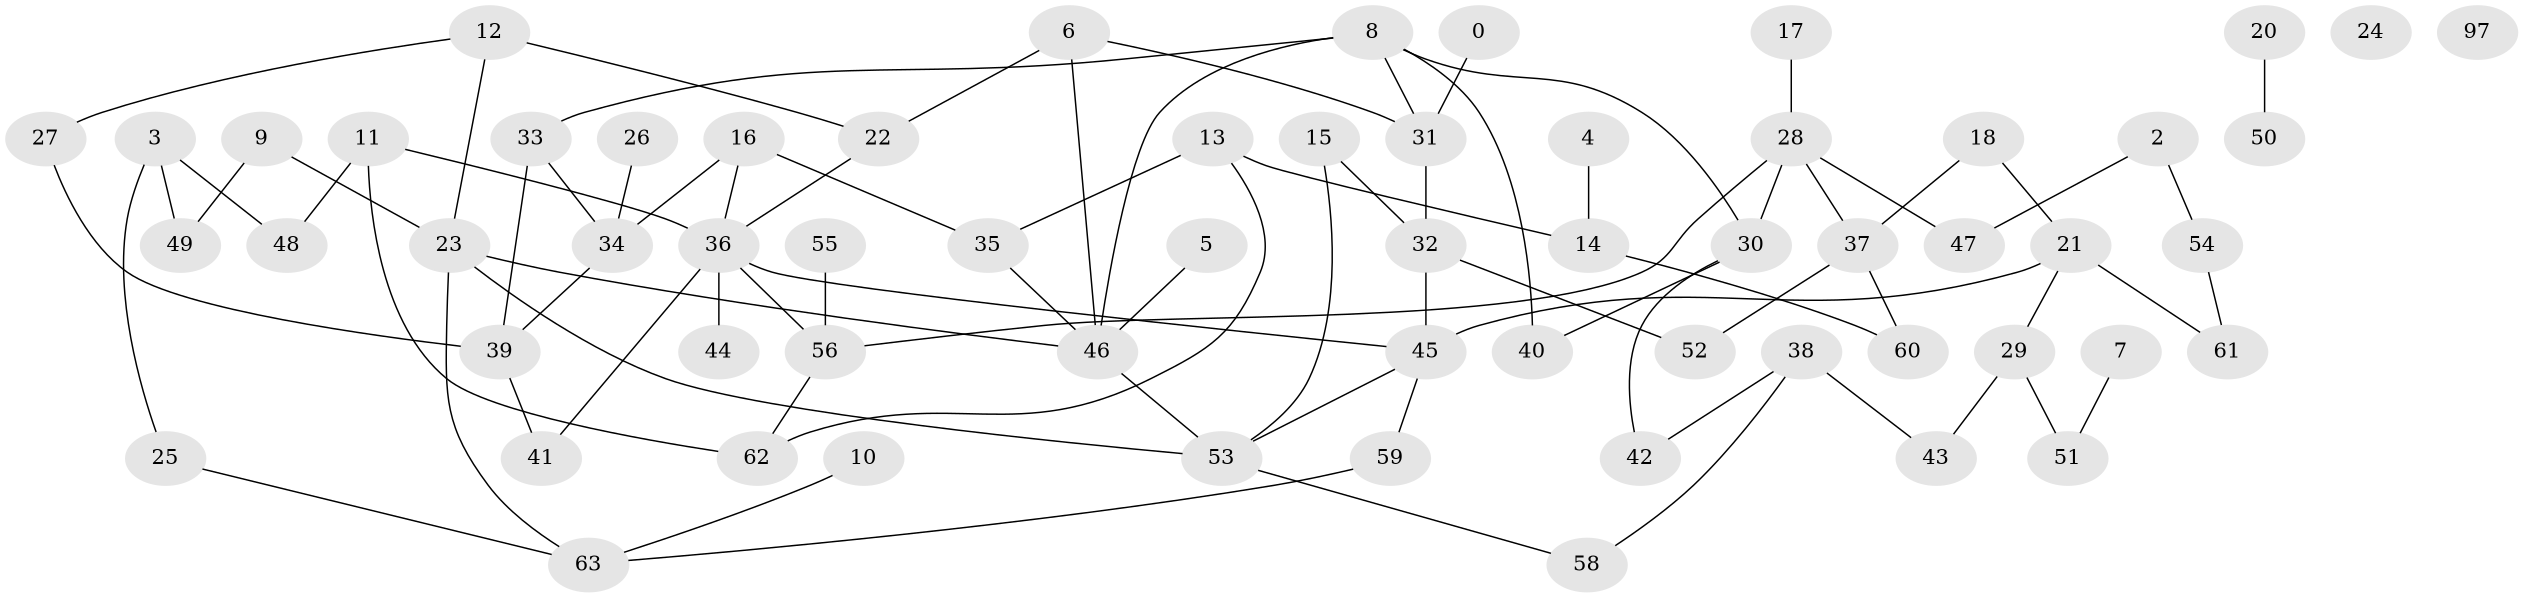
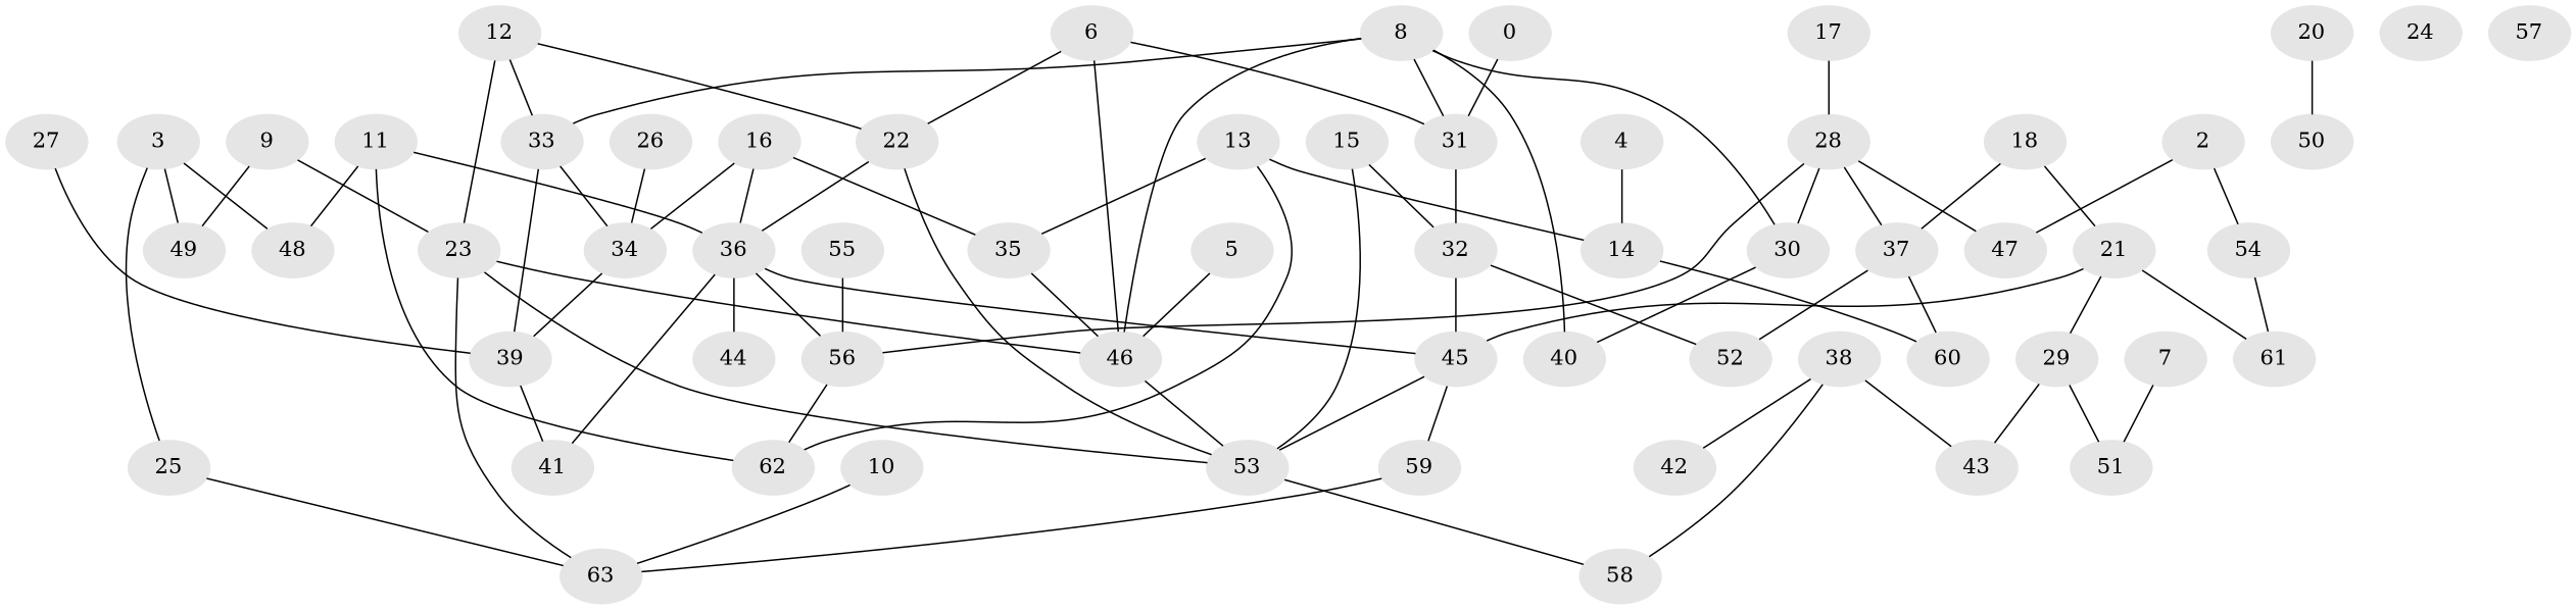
  graph {
    node [color=gray90 style=filled]
    n1 [label=0]
    31
    32
    2
    47
    54
    61
    3
    25
    48
    49
    63
    4
    14
    60
    5
    46
    53
    6
    22
    36
    7
    51
    8
    30
    33
    40
    42
    34
    39
    9
    23
    10
    11
    62
    41
    45
    56
    44
    12
    13
    35
    15
    52
    58
    16
    17
    28
    37
    18
    21
    29
    20
    50
    43
    59
    24
    26
    27
    38
    55
-   57 [label=97]
+   57
    n1 -- 31
    31 -- 32
    32 -- 45
    32 -- 52
    2 -- 47
    2 -- 54
    54 -- 61
    3 -- 25
    3 -- 48
    3 -- 49
    25 -- 63
    4 -- 14
    14 -- 60
    5 -- 46
    46 -- 53
    53 -- 58
    6 -- 31
    6 -- 46
    6 -- 22
+   22 -- 53
    22 -- 36
    36 -- 41
    36 -- 45
    36 -- 56
    36 -- 44
    7 -- 51
    8 -- 31
    8 -- 46
    8 -- 30
    8 -- 33
    8 -- 40
    30 -- 40
-   30 -- 42
    33 -- 34
    33 -- 39
    34 -- 39
    39 -- 41
    9 -- 49
    9 -- 23
    23 -- 63
    23 -- 46
    23 -- 53
    10 -- 63
    11 -- 48
    11 -- 36
    11 -- 62
    45 -- 53
    45 -- 59
    56 -- 62
    12 -- 22
-   12 -- 27
+   12 -- 33
    12 -- 23
    13 -- 14
    13 -- 62
    13 -- 35
    35 -- 46
    15 -- 32
    15 -- 53
    16 -- 36
    16 -- 34
    16 -- 35
    17 -- 28
    28 -- 47
    28 -- 30
    28 -- 56
    28 -- 37
    37 -- 60
    37 -- 52
    18 -- 37
    18 -- 21
    21 -- 61
    21 -- 45
    21 -- 29
    29 -- 51
    29 -- 43
    20 -- 50
    59 -- 63
    26 -- 34
    27 -- 39
    38 -- 42
    38 -- 58
    38 -- 43
    55 -- 56
  }
